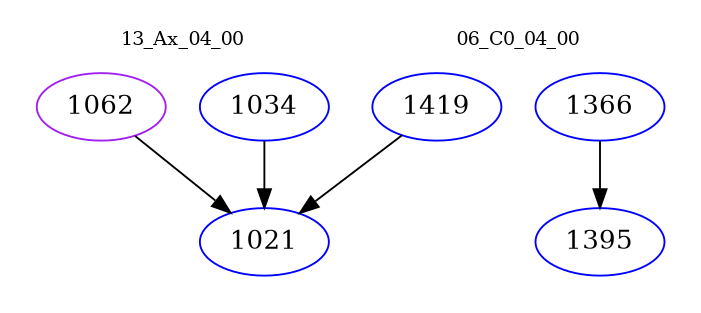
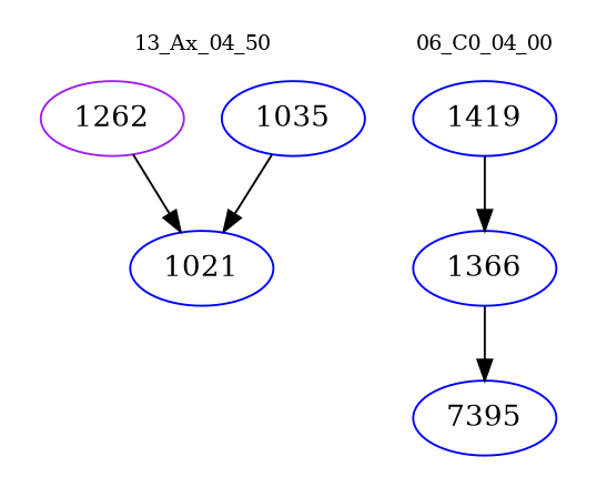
  digraph {
    node [color=blue]
    edge [color=black]
-   n1 [label=1034]
+   n1 [label=1035]
    n2 [label=1021]
-   n3 [color=purple label=1062]
+   n3 [color=purple label=1262]
    n4 [label=1419]
    n5 [label=1366]
-   n6 [label=1395]
+   n6 [label=7395]
    subgraph cluster_1 {
      color=white
      fontsize=10
-     label="13_Ax_04_00"
+     label="13_Ax_04_50"
      n1
      n2
      n3
    }
    subgraph cluster_2 {
      color=white
      fontsize=10
      label="06_C0_04_00"
      n4
      n5
      n6
    }
    n1 -> n2
    n3 -> n2
-   n4 -> n2
+   n4 -> n5
    n5 -> n6
  }
